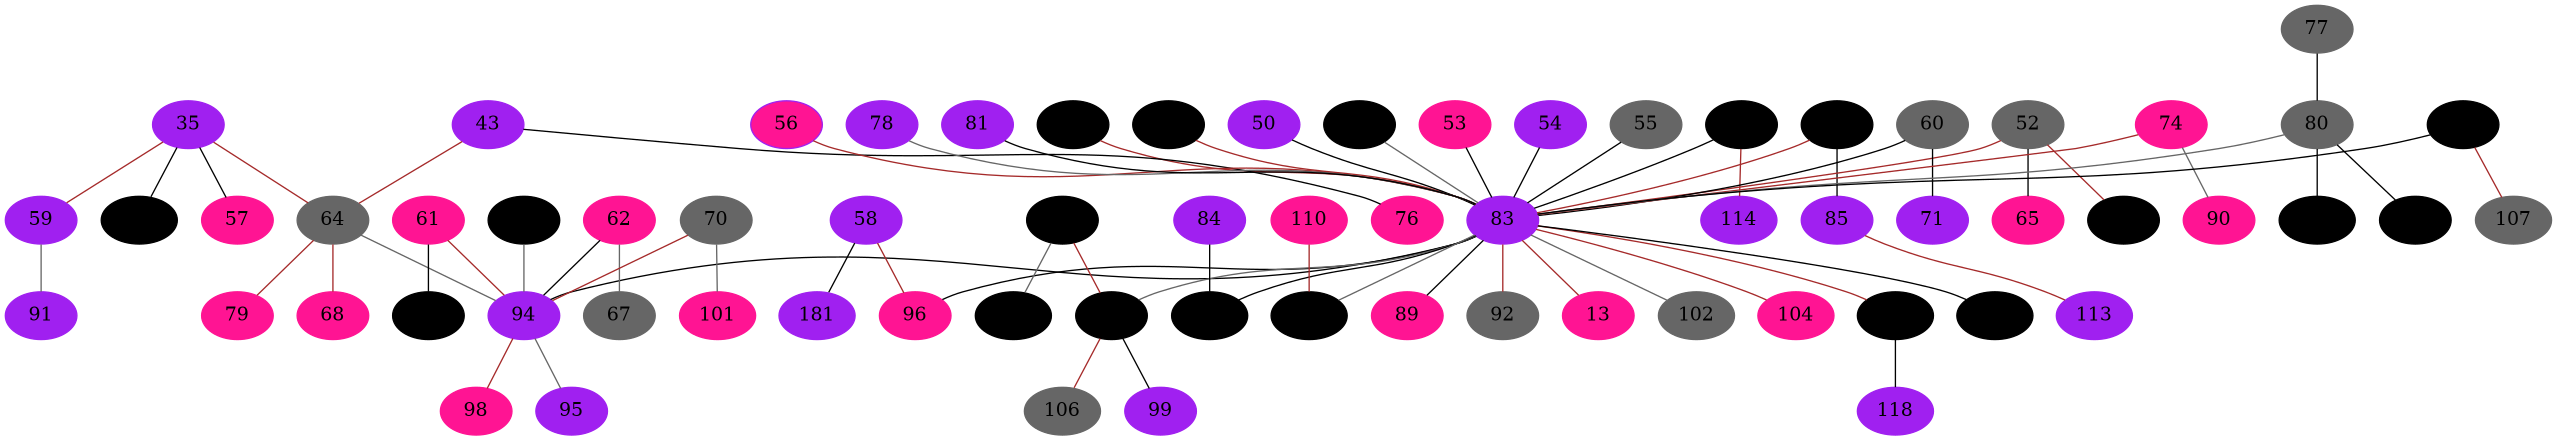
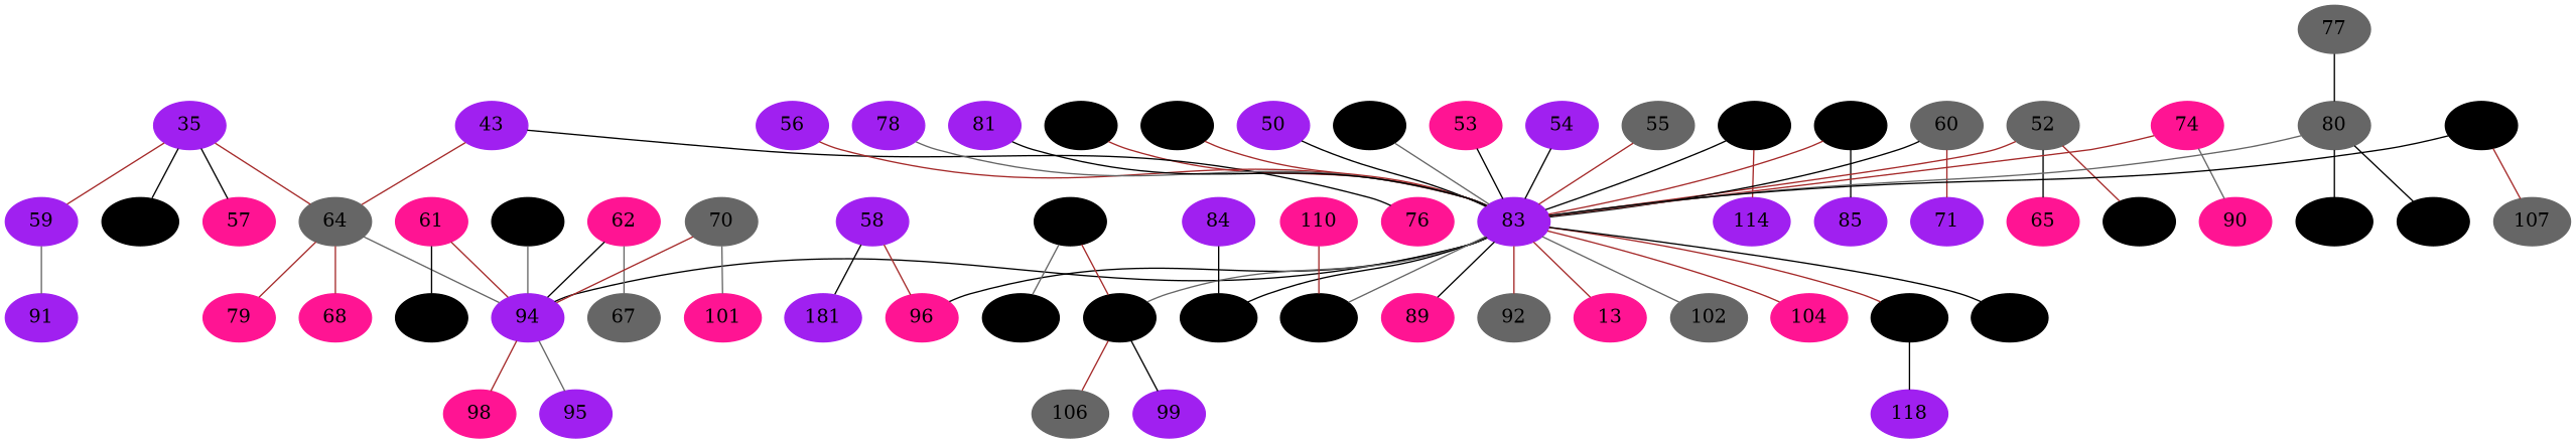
  graph {
    node [color=purple style=filled]
    edge [color=black]
    57 [color=deeppink]
    35
    59
    64 [color=gray40 super="+8+30+33"]
    105 [color=black]
    91
    94 [super="+1+10+38"]
    68 [color=deeppink]
    79 [color=deeppink]
    83 [super="+9+45+11+21+48+39+31+44+23+29"]
    96 [color=deeppink super="+27"]
    86 [color=black super="+36+46+66"]
    89 [color=deeppink]
    92 [color=gray40]
    n15 [color=deeppink label=13]
    100 [color=black super="+75"]
    102 [color=gray40]
    104 [color=deeppink]
    112 [color=black super="+97+109"]
    115 [color=black]
    117 [color=black super="+69"]
    40 [color=black]
    114
    41 [color=black]
    42 [color=black]
    43
    76 [color=deeppink]
    47 [color=black]
    85
-   113
    50
    51 [color=black]
    52 [color=gray40 super="+34"]
    63 [color=black]
    65 [color=deeppink]
    53 [color=deeppink]
    54
    55 [color=gray40]
-   56 [fillcolor=deeppink]
+   56
    58
    n41 [label=181]
    60 [color=gray40]
    71
    61 [color=deeppink]
    87 [color=black]
    95
    98 [color=deeppink]
    62 [color=deeppink]
    67 [color=gray40]
    70 [color=gray40 super="+16+25"]
    101 [color=deeppink]
    72 [color=black]
    99
    106 [color=gray40]
    73 [color=black]
    103 [color=black]
    74 [color=deeppink]
    90 [color=deeppink]
    80 [color=gray40 super="+12"]
    88 [color=black]
    116 [color=black]
    77 [color=gray40]
    78
    81
    82 [color=black]
    107 [color=gray40]
    118
    84
    110 [color=deeppink]
    35 -- 57
    35 -- 59 [color=brown]
    35 -- 64 [color=brown]
    35 -- 105
    59 -- 91 [color=gray40]
    64 -- 94 [color=gray40]
    64 -- 68 [color=brown]
    64 -- 79 [color=brown]
    94 -- 95 [color=gray40]
    94 -- 98 [color=brown]
    83 -- 94
    83 -- 96
    83 -- 86 [color=gray40]
    83 -- 89
    83 -- 92 [color=brown]
    83 -- n15 [color=brown]
    83 -- 100
    83 -- 102 [color=gray40]
    83 -- 104 [color=brown]
    83 -- 112 [color=brown]
    83 -- 115
    83 -- 117 [color=gray40]
    86 -- 99
    86 -- 106 [color=brown]
    112 -- 118
    40 -- 83
    40 -- 114 [color=brown]
    41 -- 83 [color=brown]
    42 -- 83 [color=brown]
    43 -- 64 [color=brown]
    43 -- 76
    47 -- 83 [color=brown]
    47 -- 85
-   85 -- 113 [color=brown]
    50 -- 83
    51 -- 83 [color=gray40]
    52 -- 83 [color=brown]
    52 -- 63 [color=brown]
    52 -- 65
    53 -- 83
    54 -- 83
-   55 -- 83
+   55 -- 83 [color=brown]
    56 -- 83 [color=brown]
    58 -- 96 [color=brown]
    58 -- n41
    60 -- 83
-   60 -- 71
+   60 -- 71 [color=brown]
    61 -- 94 [color=brown]
    61 -- 87
    62 -- 94
    62 -- 67 [color=gray40]
    70 -- 94 [color=brown]
    70 -- 101 [color=gray40]
    72 -- 94 [color=gray40]
    73 -- 86 [color=brown]
    73 -- 103 [color=gray40]
    74 -- 83 [color=brown]
    74 -- 90 [color=gray40]
    80 -- 83 [color=gray40]
    80 -- 88
    80 -- 116
    77 -- 80
    78 -- 83 [color=gray40]
    81 -- 83
    82 -- 83
    82 -- 107 [color=brown]
    84 -- 100
    110 -- 117 [color=brown]
  }
